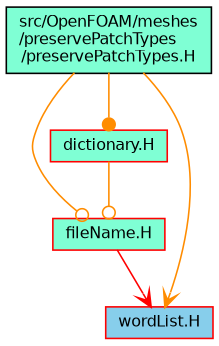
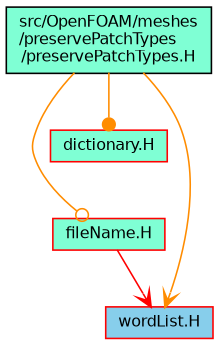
  digraph {
    node [color=red fillcolor=aquamarine fontname=Helvetica fontsize=10 shape=record style=filled]
    edge [arrowhead=odot color=darkorange fontname=Helvetica fontsize=10 labelfontname=Helvetica labelfontsize=10 style=solid]
    n1 [color=black fontcolor=black height=0.2 label="src/OpenFOAM/meshes\l/preservePatchTypes\l/preservePatchTypes.H" width=0.4]
    n2 [height=0.2 label="fileName.H" width=0.4]
    n3 [fillcolor=skyblue height=0.2 label="wordList.H" width=0.4]
    n4 [height=0.2 label="dictionary.H" width=0.4]
    n1 -> n2
    n1 -> n3 [arrowhead=vee]
    n1 -> n4 [arrowhead=dot]
    n2 -> n3 [arrowhead=vee color=red]
-   n4 -> n2
  }
